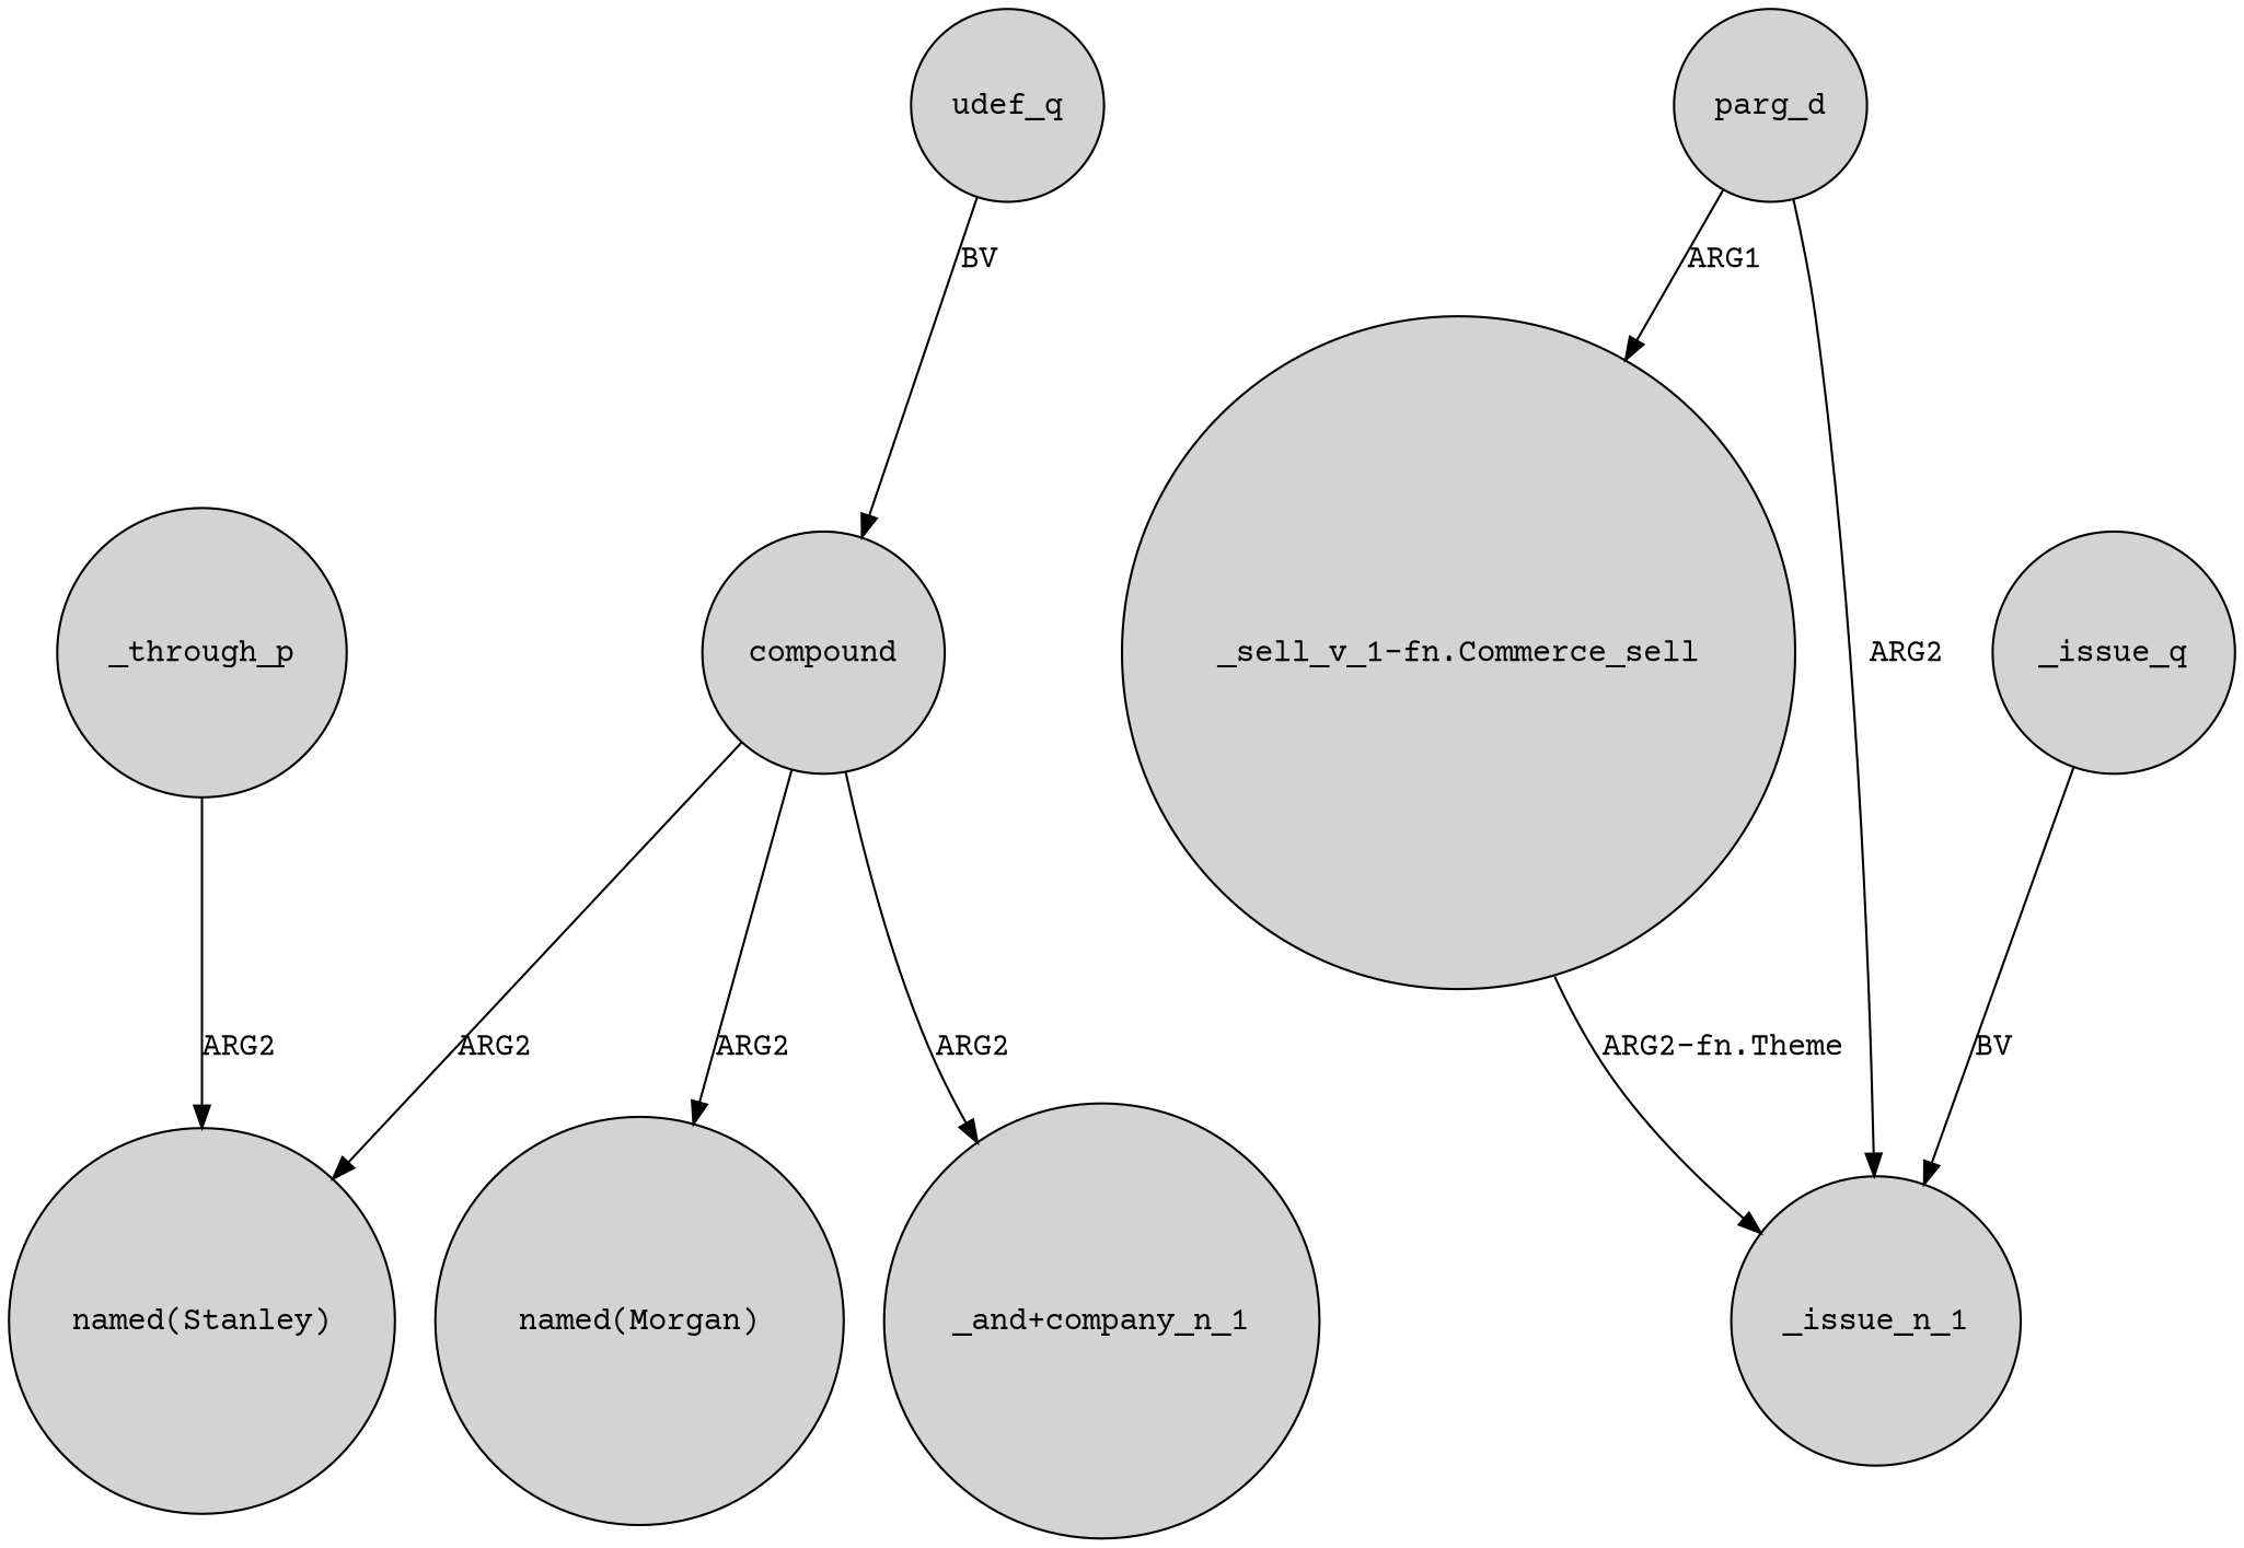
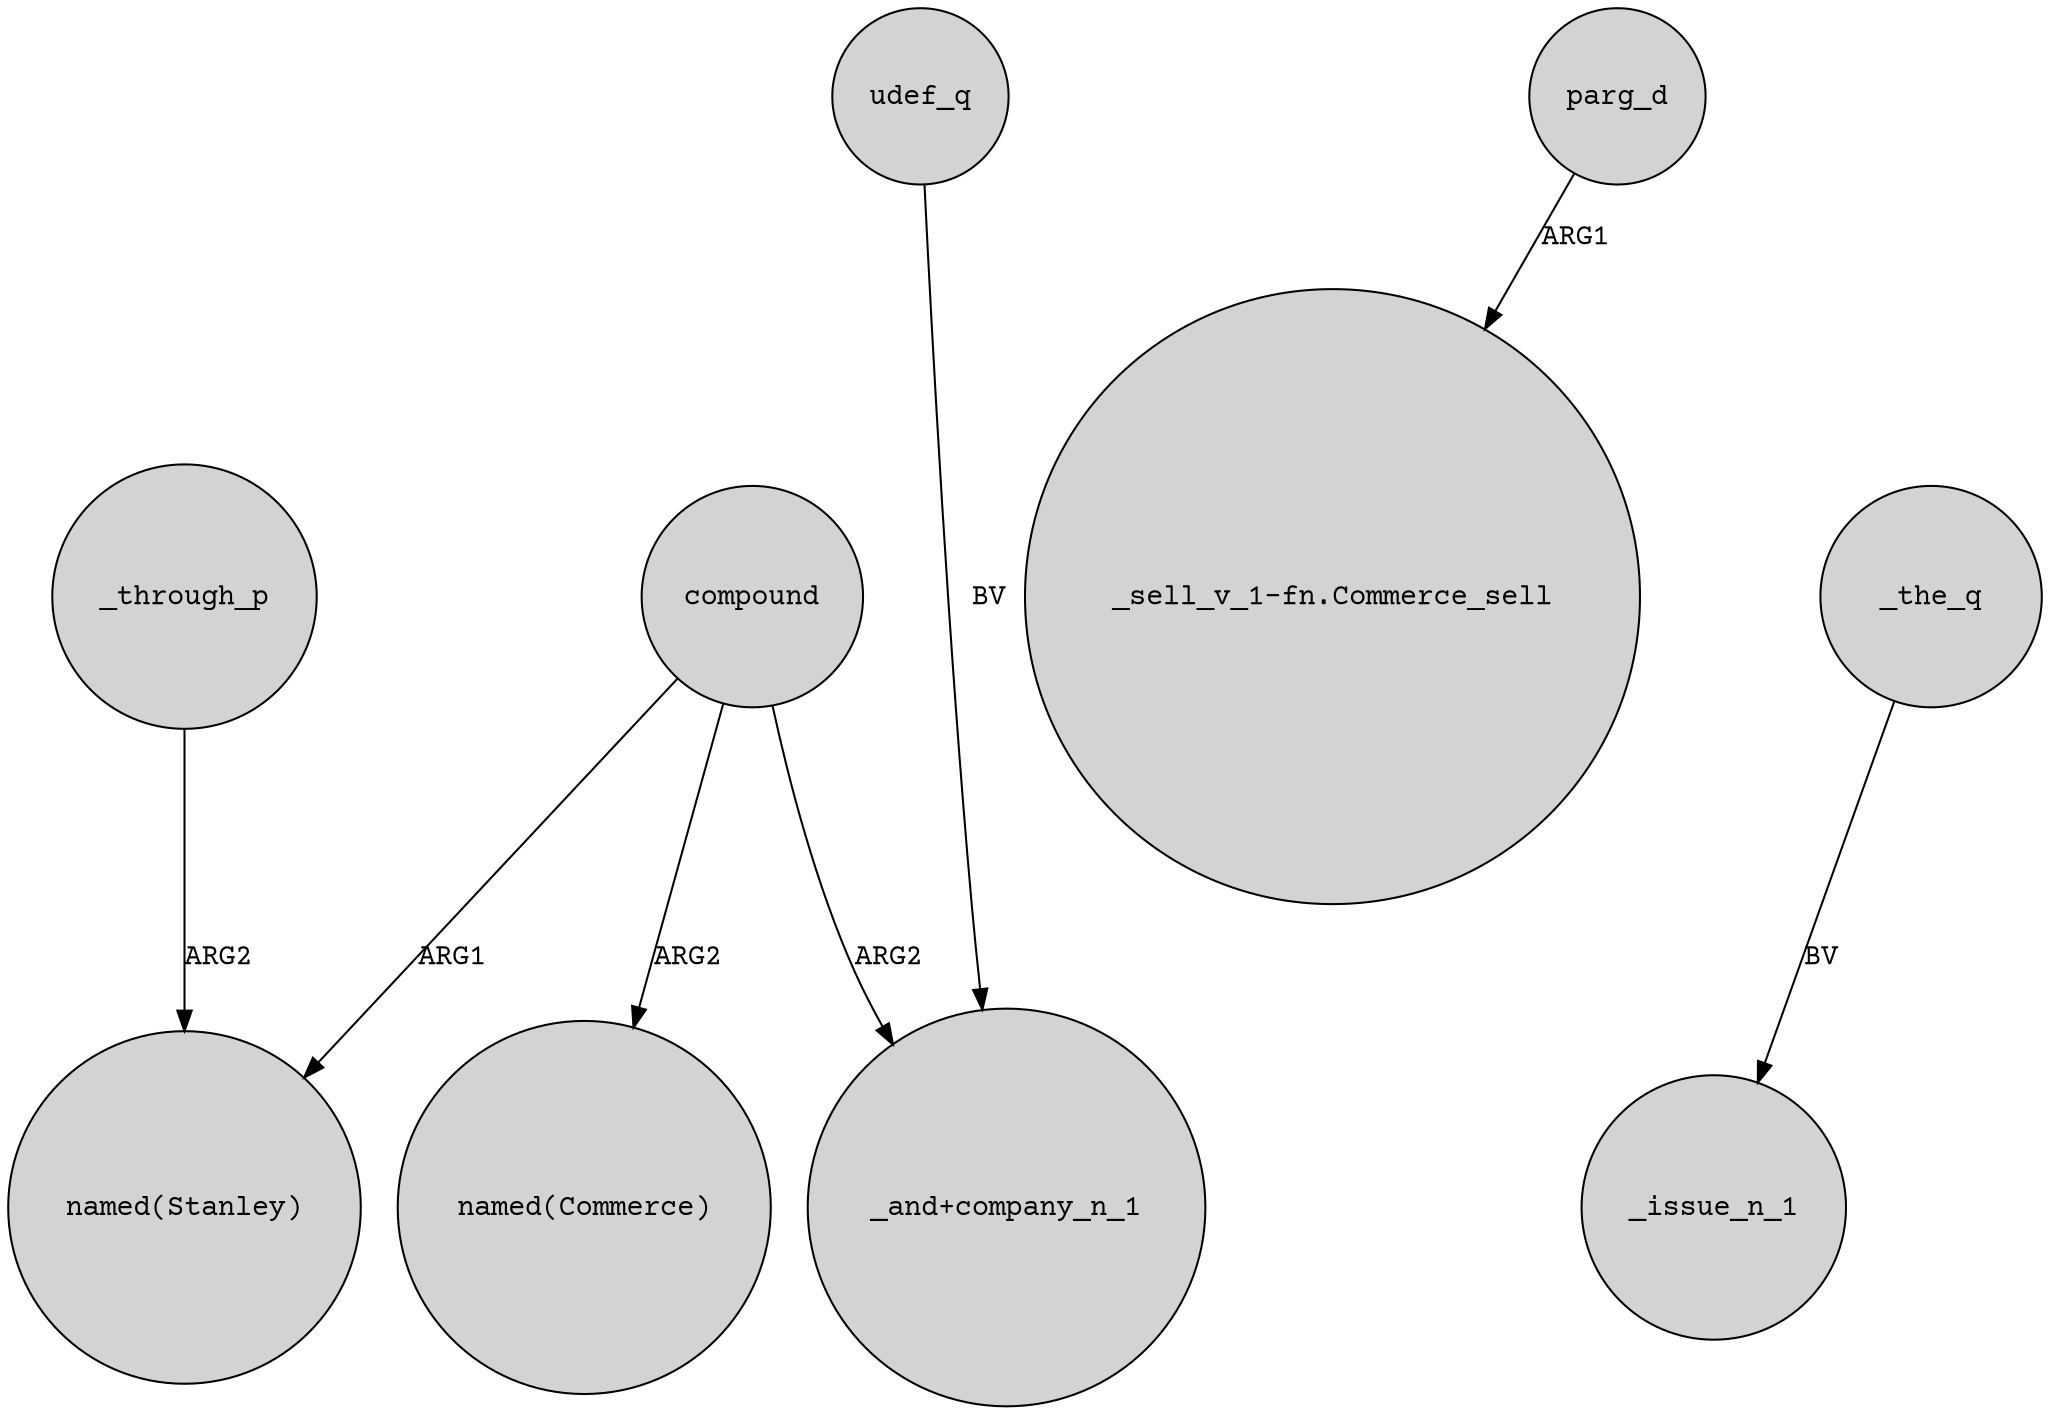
  digraph {
    fontname="Courier Prime"
    node [fontname="Courier Prime" shape=circle style=filled]
    edge [fontname="Courier Prime"]
    _through_p
    "named(Stanley)"
    "_sell_v_1-fn.Commerce_sell"
    _issue_n_1
    parg_d
    udef_q
    "_and+company_n_1"
    compound
-   "named(Morgan)"
-   _the_q [label=_issue_q]
+   "named(Morgan)" [label="named(Commerce)"]
+   _the_q
    _through_p -> "named(Stanley)" [label=ARG2]
-   "_sell_v_1-fn.Commerce_sell" -> _issue_n_1 [label="ARG2-fn.Theme"]
    parg_d -> "_sell_v_1-fn.Commerce_sell" [label=ARG1]
-   parg_d -> _issue_n_1 [label=ARG2]
-   udef_q -> compound [label=BV]
-   compound -> "named(Stanley)" [label=ARG2]
+   udef_q -> "_and+company_n_1" [label=BV]
+   compound -> "named(Stanley)" [label=ARG1]
    compound -> "_and+company_n_1" [label=ARG2]
    compound -> "named(Morgan)" [label=ARG2]
    _the_q -> _issue_n_1 [label=BV]
  }
